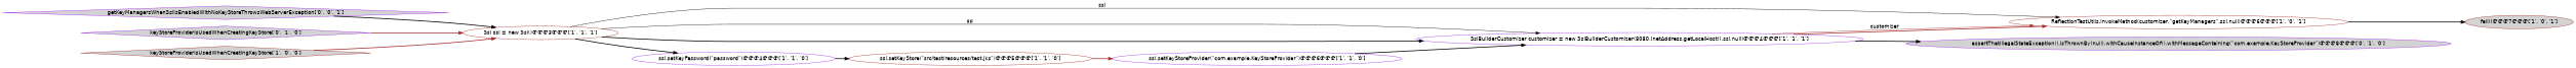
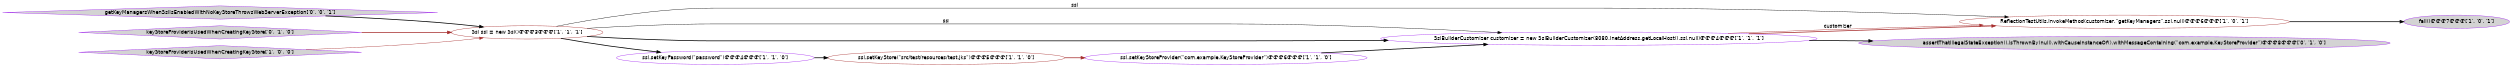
  digraph {
    fontname="DejaVu Sans"
    rankdir=LR
    node [color=purple fillcolor=white fontname="DejaVu Sans" shape=ellipse style=filled]
    edge [color=black fontname="DejaVu Sans" style=bold]
    n1 [color=brown label="ReflectionTestUtils.invokeMethod(customizer,\"getKeyManagers\",ssl,null)@@@6@@@['1', '0', '1']"]
-   n2 [color=brown fillcolor=lightgray label="fail()@@@7@@@['1', '0', '1']"]
+   n2 [fillcolor=lightgray label="fail()@@@7@@@['1', '0', '1']"]
    n3 [color=brown label="ssl.setKeyStore(\"src/test/resources/test.jks\")@@@5@@@['1', '1', '0']"]
    n4 [label="ssl.setKeyStoreProvider(\"com.example.KeyStoreProvider\")@@@6@@@['1', '1', '0']"]
    n5 [label="SslBuilderCustomizer customizer = new SslBuilderCustomizer(8080,InetAddress.getLocalHost(),ssl,null)@@@4@@@['1', '1', '1']"]
    n6 [label="ssl.setKeyPassword(\"password\")@@@4@@@['1', '1', '0']"]
    n7 [fillcolor=lightgray label="assertThatIllegalStateException().isThrownBy(null).withCauseInstanceOf().withMessageContaining(\"com.example.KeyStoreProvider\")@@@8@@@['0', '1', '0']"]
    n8 [fillcolor=lightgray label="getKeyManagersWhenSslIsEnabledWithNoKeyStoreThrowsWebServerException['0', '0', '1']" shape=diamond]
    n9 [color=brown label="Ssl ssl = new Ssl()@@@3@@@['1', '1', '1']"]
    n10 [fillcolor=lightgray label="keyStoreProviderIsUsedWhenCreatingKeyStore['0', '1', '0']" shape=diamond]
-   n11 [color=brown fillcolor=lightgray label="keyStoreProviderIsUsedWhenCreatingKeyStore['1', '0', '0']" shape=diamond]
+   n11 [fillcolor=lightgray label="keyStoreProviderIsUsedWhenCreatingKeyStore['1', '0', '0']" shape=diamond]
    n1 -> n2
    n3 -> n4 [color=brown]
    n4 -> n5
    n5 -> n1 [color=brown label=customizer style=solid]
    n5 -> n1 [color=brown]
    n5 -> n7
    n6 -> n3
    n8 -> n9
    n9 -> n1 [label=ssl style=solid]
    n9 -> n5 [label=ssl style=solid]
    n9 -> n5
    n9 -> n6
    n10 -> n9 [color=brown]
-   n11 -> n9 [color=brown]
+   n11 -> n9 [color=brown style=solid]
  }
